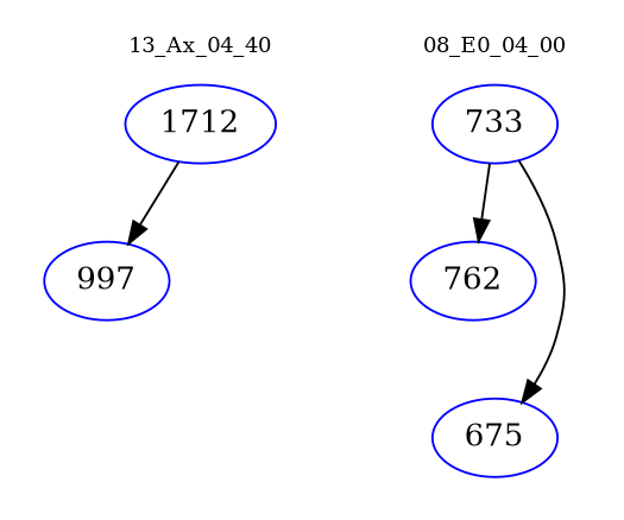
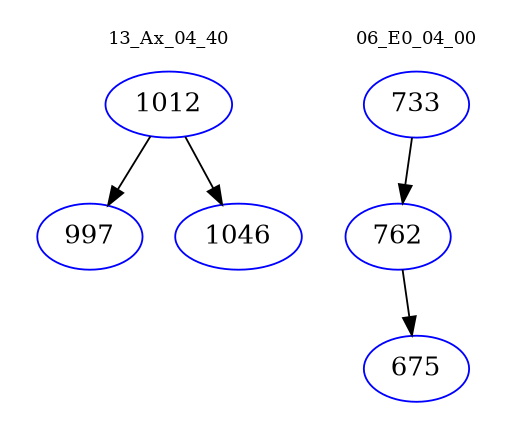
  digraph {
    node [color=blue]
    edge [color=black]
-   n1 [label=1712]
+   n1 [label=1012]
    n2 [label=997]
+   n3 [label=1046]
    n4 [label=733]
    n5 [label=762]
    n6 [label=675]
    subgraph cluster_1 {
      color=white
      fontsize=10
      label="13_Ax_04_40"
      n1
      n2
+     n3
    }
    subgraph cluster_2 {
      color=white
      fontsize=10
-     label="08_E0_04_00"
+     label="06_E0_04_00"
      n4
      n5
      n6
    }
    n1 -> n2
+   n1 -> n3
    n4 -> n5
-   n4 -> n6
+   n5 -> n6
  }
